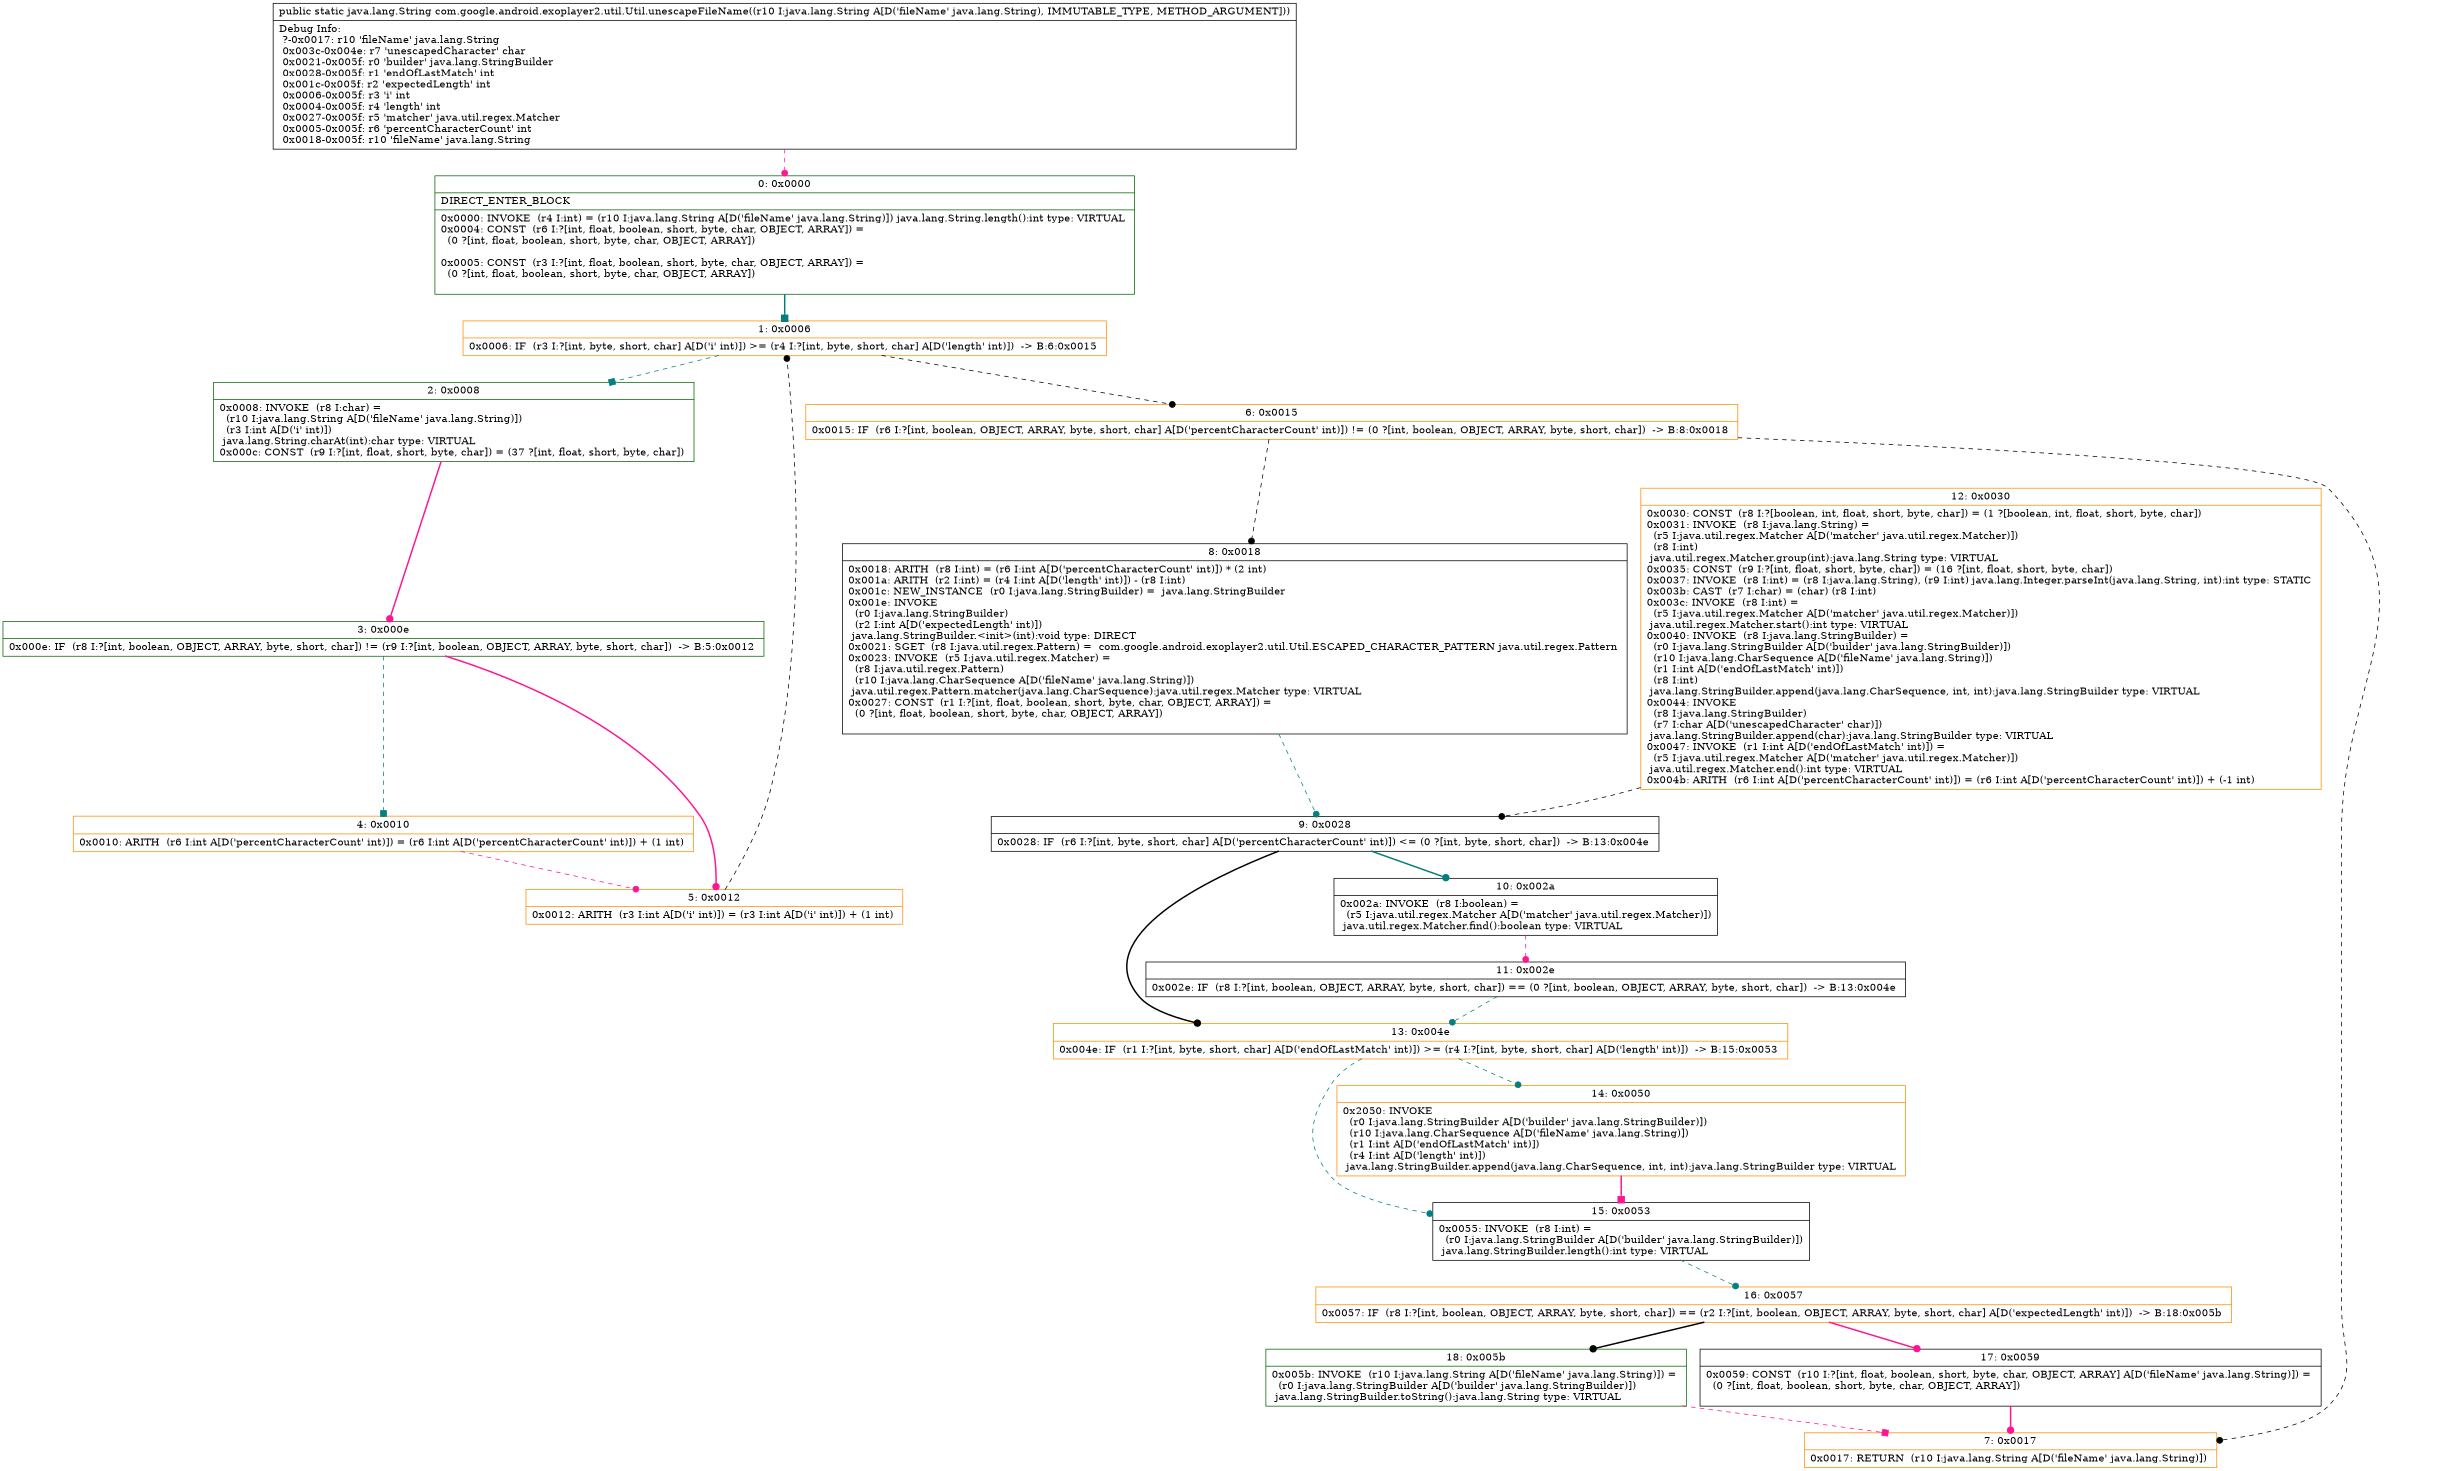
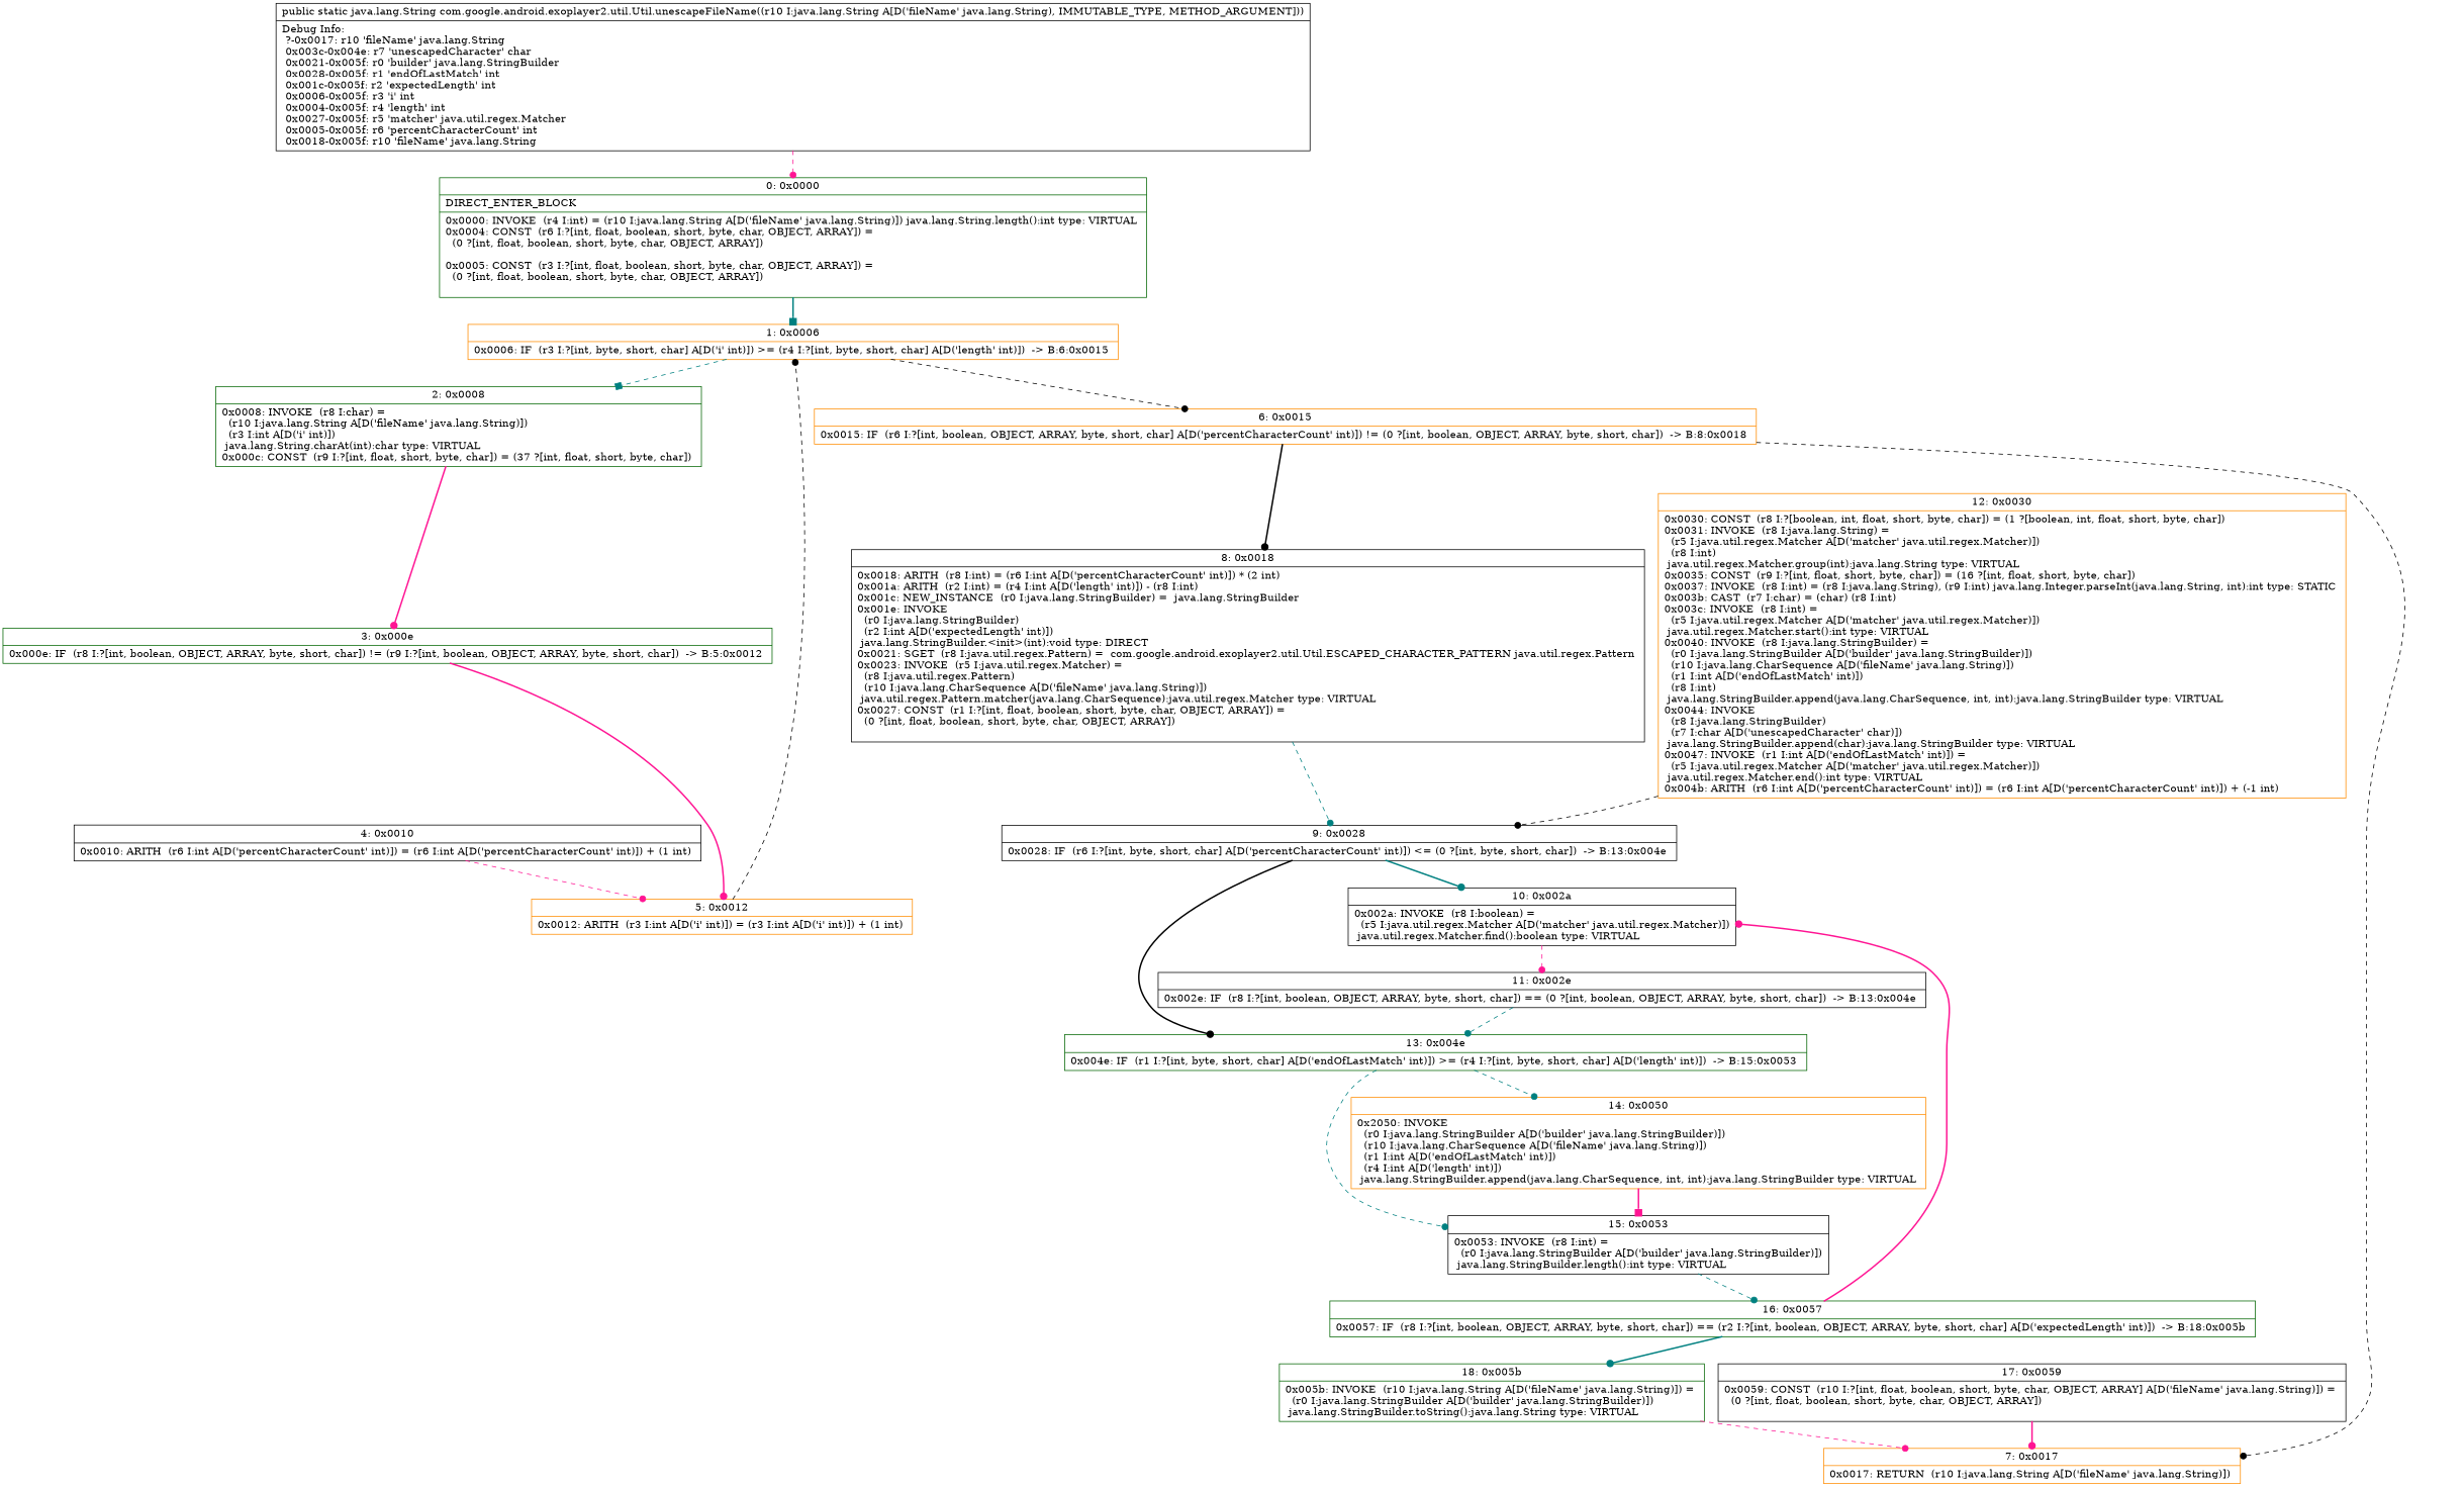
  digraph {
    node [color=darkorange shape=record]
    edge [arrowhead=dot color=teal style=dashed]
    n1 [color=darkgreen label="{0\:\ 0x0000|DIRECT_ENTER_BLOCK\l|0x0000: INVOKE  (r4 I:int) = (r10 I:java.lang.String A[D('fileName' java.lang.String)]) java.lang.String.length():int type: VIRTUAL \l0x0004: CONST  (r6 I:?[int, float, boolean, short, byte, char, OBJECT, ARRAY]) = \l  (0 ?[int, float, boolean, short, byte, char, OBJECT, ARRAY])\l \l0x0005: CONST  (r3 I:?[int, float, boolean, short, byte, char, OBJECT, ARRAY]) = \l  (0 ?[int, float, boolean, short, byte, char, OBJECT, ARRAY])\l \l}"]
    n2 [label="{1\:\ 0x0006|0x0006: IF  (r3 I:?[int, byte, short, char] A[D('i' int)]) \>= (r4 I:?[int, byte, short, char] A[D('length' int)])  \-\> B:6:0x0015 \l}"]
    n3 [color=darkgreen label="{2\:\ 0x0008|0x0008: INVOKE  (r8 I:char) = \l  (r10 I:java.lang.String A[D('fileName' java.lang.String)])\l  (r3 I:int A[D('i' int)])\l java.lang.String.charAt(int):char type: VIRTUAL \l0x000c: CONST  (r9 I:?[int, float, short, byte, char]) = (37 ?[int, float, short, byte, char]) \l}"]
    n4 [label="{6\:\ 0x0015|0x0015: IF  (r6 I:?[int, boolean, OBJECT, ARRAY, byte, short, char] A[D('percentCharacterCount' int)]) != (0 ?[int, boolean, OBJECT, ARRAY, byte, short, char])  \-\> B:8:0x0018 \l}"]
    n5 [color=darkgreen label="{3\:\ 0x000e|0x000e: IF  (r8 I:?[int, boolean, OBJECT, ARRAY, byte, short, char]) != (r9 I:?[int, boolean, OBJECT, ARRAY, byte, short, char])  \-\> B:5:0x0012 \l}"]
    n6 [label="{7\:\ 0x0017|0x0017: RETURN  (r10 I:java.lang.String A[D('fileName' java.lang.String)]) \l}"]
    n7 [color=black label="{8\:\ 0x0018|0x0018: ARITH  (r8 I:int) = (r6 I:int A[D('percentCharacterCount' int)]) * (2 int) \l0x001a: ARITH  (r2 I:int) = (r4 I:int A[D('length' int)]) \- (r8 I:int) \l0x001c: NEW_INSTANCE  (r0 I:java.lang.StringBuilder) =  java.lang.StringBuilder \l0x001e: INVOKE  \l  (r0 I:java.lang.StringBuilder)\l  (r2 I:int A[D('expectedLength' int)])\l java.lang.StringBuilder.\<init\>(int):void type: DIRECT \l0x0021: SGET  (r8 I:java.util.regex.Pattern) =  com.google.android.exoplayer2.util.Util.ESCAPED_CHARACTER_PATTERN java.util.regex.Pattern \l0x0023: INVOKE  (r5 I:java.util.regex.Matcher) = \l  (r8 I:java.util.regex.Pattern)\l  (r10 I:java.lang.CharSequence A[D('fileName' java.lang.String)])\l java.util.regex.Pattern.matcher(java.lang.CharSequence):java.util.regex.Matcher type: VIRTUAL \l0x0027: CONST  (r1 I:?[int, float, boolean, short, byte, char, OBJECT, ARRAY]) = \l  (0 ?[int, float, boolean, short, byte, char, OBJECT, ARRAY])\l \l}"]
-   n8 [label="{4\:\ 0x0010|0x0010: ARITH  (r6 I:int A[D('percentCharacterCount' int)]) = (r6 I:int A[D('percentCharacterCount' int)]) + (1 int) \l}"]
+   n8 [color=black label="{4\:\ 0x0010|0x0010: ARITH  (r6 I:int A[D('percentCharacterCount' int)]) = (r6 I:int A[D('percentCharacterCount' int)]) + (1 int) \l}"]
    n9 [label="{5\:\ 0x0012|0x0012: ARITH  (r3 I:int A[D('i' int)]) = (r3 I:int A[D('i' int)]) + (1 int) \l}"]
    n10 [color=black label="{9\:\ 0x0028|0x0028: IF  (r6 I:?[int, byte, short, char] A[D('percentCharacterCount' int)]) \<= (0 ?[int, byte, short, char])  \-\> B:13:0x004e \l}"]
    n11 [color=black label="{10\:\ 0x002a|0x002a: INVOKE  (r8 I:boolean) = \l  (r5 I:java.util.regex.Matcher A[D('matcher' java.util.regex.Matcher)])\l java.util.regex.Matcher.find():boolean type: VIRTUAL \l}"]
-   n12 [label="{13\:\ 0x004e|0x004e: IF  (r1 I:?[int, byte, short, char] A[D('endOfLastMatch' int)]) \>= (r4 I:?[int, byte, short, char] A[D('length' int)])  \-\> B:15:0x0053 \l}"]
+   n12 [color=darkgreen label="{13\:\ 0x004e|0x004e: IF  (r1 I:?[int, byte, short, char] A[D('endOfLastMatch' int)]) \>= (r4 I:?[int, byte, short, char] A[D('length' int)])  \-\> B:15:0x0053 \l}"]
    n13 [color=black label="{11\:\ 0x002e|0x002e: IF  (r8 I:?[int, boolean, OBJECT, ARRAY, byte, short, char]) == (0 ?[int, boolean, OBJECT, ARRAY, byte, short, char])  \-\> B:13:0x004e \l}"]
    n14 [label="{14\:\ 0x0050|0x2050: INVOKE  \l  (r0 I:java.lang.StringBuilder A[D('builder' java.lang.StringBuilder)])\l  (r10 I:java.lang.CharSequence A[D('fileName' java.lang.String)])\l  (r1 I:int A[D('endOfLastMatch' int)])\l  (r4 I:int A[D('length' int)])\l java.lang.StringBuilder.append(java.lang.CharSequence, int, int):java.lang.StringBuilder type: VIRTUAL \l}"]
-   n15 [color=black label="{15\:\ 0x0053|0x0055: INVOKE  (r8 I:int) = \l  (r0 I:java.lang.StringBuilder A[D('builder' java.lang.StringBuilder)])\l java.lang.StringBuilder.length():int type: VIRTUAL \l}"]
+   n15 [color=black label="{15\:\ 0x0053|0x0053: INVOKE  (r8 I:int) = \l  (r0 I:java.lang.StringBuilder A[D('builder' java.lang.StringBuilder)])\l java.lang.StringBuilder.length():int type: VIRTUAL \l}"]
    n16 [label="{12\:\ 0x0030|0x0030: CONST  (r8 I:?[boolean, int, float, short, byte, char]) = (1 ?[boolean, int, float, short, byte, char]) \l0x0031: INVOKE  (r8 I:java.lang.String) = \l  (r5 I:java.util.regex.Matcher A[D('matcher' java.util.regex.Matcher)])\l  (r8 I:int)\l java.util.regex.Matcher.group(int):java.lang.String type: VIRTUAL \l0x0035: CONST  (r9 I:?[int, float, short, byte, char]) = (16 ?[int, float, short, byte, char]) \l0x0037: INVOKE  (r8 I:int) = (r8 I:java.lang.String), (r9 I:int) java.lang.Integer.parseInt(java.lang.String, int):int type: STATIC \l0x003b: CAST  (r7 I:char) = (char) (r8 I:int) \l0x003c: INVOKE  (r8 I:int) = \l  (r5 I:java.util.regex.Matcher A[D('matcher' java.util.regex.Matcher)])\l java.util.regex.Matcher.start():int type: VIRTUAL \l0x0040: INVOKE  (r8 I:java.lang.StringBuilder) = \l  (r0 I:java.lang.StringBuilder A[D('builder' java.lang.StringBuilder)])\l  (r10 I:java.lang.CharSequence A[D('fileName' java.lang.String)])\l  (r1 I:int A[D('endOfLastMatch' int)])\l  (r8 I:int)\l java.lang.StringBuilder.append(java.lang.CharSequence, int, int):java.lang.StringBuilder type: VIRTUAL \l0x0044: INVOKE  \l  (r8 I:java.lang.StringBuilder)\l  (r7 I:char A[D('unescapedCharacter' char)])\l java.lang.StringBuilder.append(char):java.lang.StringBuilder type: VIRTUAL \l0x0047: INVOKE  (r1 I:int A[D('endOfLastMatch' int)]) = \l  (r5 I:java.util.regex.Matcher A[D('matcher' java.util.regex.Matcher)])\l java.util.regex.Matcher.end():int type: VIRTUAL \l0x004b: ARITH  (r6 I:int A[D('percentCharacterCount' int)]) = (r6 I:int A[D('percentCharacterCount' int)]) + (\-1 int) \l}"]
-   n17 [label="{16\:\ 0x0057|0x0057: IF  (r8 I:?[int, boolean, OBJECT, ARRAY, byte, short, char]) == (r2 I:?[int, boolean, OBJECT, ARRAY, byte, short, char] A[D('expectedLength' int)])  \-\> B:18:0x005b \l}"]
+   n17 [color=darkgreen label="{16\:\ 0x0057|0x0057: IF  (r8 I:?[int, boolean, OBJECT, ARRAY, byte, short, char]) == (r2 I:?[int, boolean, OBJECT, ARRAY, byte, short, char] A[D('expectedLength' int)])  \-\> B:18:0x005b \l}"]
    n18 [color=black label="{17\:\ 0x0059|0x0059: CONST  (r10 I:?[int, float, boolean, short, byte, char, OBJECT, ARRAY] A[D('fileName' java.lang.String)]) = \l  (0 ?[int, float, boolean, short, byte, char, OBJECT, ARRAY])\l \l}"]
    n19 [color=darkgreen label="{18\:\ 0x005b|0x005b: INVOKE  (r10 I:java.lang.String A[D('fileName' java.lang.String)]) = \l  (r0 I:java.lang.StringBuilder A[D('builder' java.lang.StringBuilder)])\l java.lang.StringBuilder.toString():java.lang.String type: VIRTUAL \l}"]
    n20 [color=black label="{public static java.lang.String com.google.android.exoplayer2.util.Util.unescapeFileName((r10 I:java.lang.String A[D('fileName' java.lang.String), IMMUTABLE_TYPE, METHOD_ARGUMENT]))  | Debug Info:\l  ?\-0x0017: r10 'fileName' java.lang.String\l  0x003c\-0x004e: r7 'unescapedCharacter' char\l  0x0021\-0x005f: r0 'builder' java.lang.StringBuilder\l  0x0028\-0x005f: r1 'endOfLastMatch' int\l  0x001c\-0x005f: r2 'expectedLength' int\l  0x0006\-0x005f: r3 'i' int\l  0x0004\-0x005f: r4 'length' int\l  0x0027\-0x005f: r5 'matcher' java.util.regex.Matcher\l  0x0005\-0x005f: r6 'percentCharacterCount' int\l  0x0018\-0x005f: r10 'fileName' java.lang.String\l}"]
    n1 -> n2 [arrowhead=box style=bold]
    n2 -> n3 [arrowhead=box]
    n2 -> n4 [color=black]
    n3 -> n5 [color=deeppink style=bold]
    n4 -> n6 [color=black]
-   n4 -> n7 [color=black]
-   n5 -> n8 [arrowhead=box]
+   n4 -> n7 [color=black style=bold]
    n5 -> n9 [color=deeppink style=bold]
    n7 -> n10
    n8 -> n9 [color=deeppink]
    n9 -> n2 [color=black]
    n10 -> n11 [style=bold]
    n10 -> n12 [color=black style=bold]
    n11 -> n13 [color=deeppink]
    n12 -> n14
    n12 -> n15
    n13 -> n12
    n14 -> n15 [arrowhead=box color=deeppink style=bold]
    n15 -> n17
    n16 -> n10 [color=black]
-   n17 -> n18 [color=deeppink style=bold]
-   n17 -> n19 [color=black style=bold]
+   n17 -> n11 [color=deeppink style=bold]
+   n17 -> n19 [style=bold]
    n18 -> n6 [color=deeppink style=bold]
-   n19 -> n6 [arrowhead=box color=deeppink]
+   n19 -> n6 [color=deeppink]
    n20 -> n1 [color=deeppink]
  }
